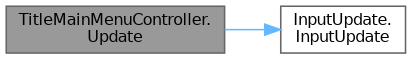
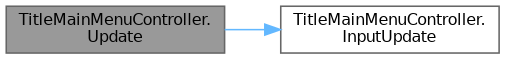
  digraph {
    rankdir=LR
    node [fontname=Helvetica fontsize=10 shape=box style=filled]
    n1 [color=gray40 fillcolor=grey60 fontcolor=black height=0.2 label="TitleMainMenuController.\lUpdate" width=0.4]
-   n2 [color=grey40 fillcolor=white height=0.2 label="InputUpdate.\lInputUpdate" width=0.4]
+   n2 [color=grey40 fillcolor=white height=0.2 label="TitleMainMenuController.\lInputUpdate" width=0.4]
    n1 -> n2 [color=steelblue1 fontname=Helvetica fontsize=10 labelfontname=Helvetica labelfontsize=10 style=solid]
  }
